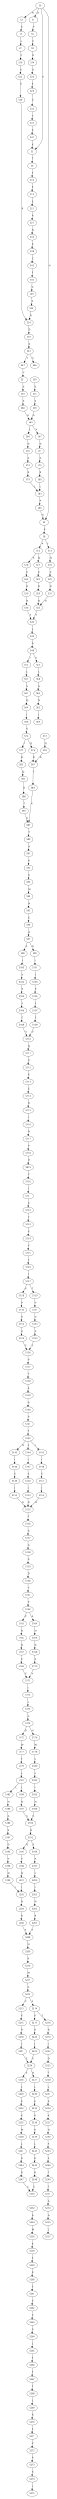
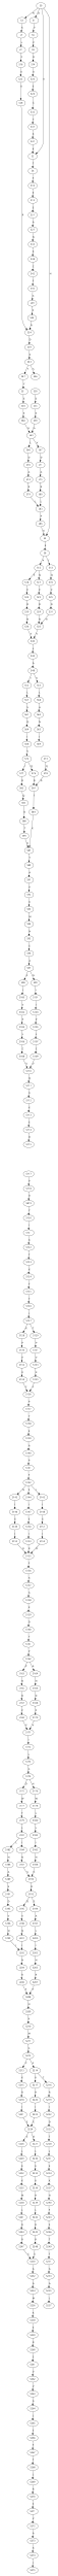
  strict digraph {
    fontname=Ubuntu
    node [fontname=Ubuntu]
    edge [fontname=Ubuntu]
    S0
    S1
    S2
    S3
    S4
    S5
    S6
    S7
    S8
    S9
    S10
    S11
    S12
    S13
    S14
    S15
    S16
    S17
    S18
    S19
    S20
    S21
    S22
    S23
    S24
    S25
    S26
    S27
    S28
    S29
    S30
    S31
    S32
    S33
    S34
    S35
    S36
    S37
    S38
    S39
    S40
    S41
    S42
    S43
    S44
    S45
    S46
    S47
    S48
    S49
    S51
    S52
    S53
    S54
    S50
    S55
    S56
    S57
    S58
    S59
    S60
    S61
    S62
    S63
    S64
    S65
    S66
    S67
    S68
    S69
    S70
    S71
    S72
    S74
    S75
    S76
    S77
    S73
    S78
    S79
    S80
    S81
    S82
    S83
    S84
    S85
    S86
    S87
    S88
    S89
    S90
    S91
    S92
    S93
    S94
    S95
    S96
    S97
    S98
    S99
    S100
    S101
    S102
    S103
    S104
    S105
    S106
    S107
    S108
    S109
    S110
    S111
    S112
    S113
    S114
    S115
-   S116
    S117
    S118
    n120 [label=S819]
    S120
    S121
    S122
    S123
    S124
    S125
    S126
    S127
    S128
    S129
    S130
    S131
    S132
    S133
    S134
    S135
    S136
    S137
    S138
    S139
    S140
    S141
    S142
    S143
    S144
    S145
    S146
    S147
    S148
    S149
    S150
    S151
    S152
    S153
    S154
    S155
    S156
    S157
    S158
    S159
    S160
    S161
    S162
    S163
    S164
    S165
    S166
    S167
    S168
    S169
    S170
    S171
    S172
    S173
    S174
    S175
    S176
    S177
    S178
    S179
    S180
    S181
    S182
    S183
    S184
    S185
    S186
    S187
    S188
    S189
    S190
    S191
    S192
    S193
    S194
    S195
    S196
    S197
    S198
    S199
    S200
    S201
    S202
    S203
    S204
    S205
    S206
    S207
    S208
    S209
    S210
    S211
    S212
    S213
    S214
    S215
    S216
    S217
    S218
    S219
    S220
    S221
    S222
    S223
    S224
    S225
    S226
    S227
    S228
    S229
    S230
    S231
    S232
    S233
    S234
    S235
    S236
    S237
    S238
    S239
    S240
    S241
    S242
    S243
    S244
    S245
    S246
    S247
    S248
    S249
    S250
    S251
    S252
    S253
    S254
    S255
    S256
    S257
    S258
    S259
    S260
    S261
    S262
    S263
    S264
    S265
    S266
    S267
    S268
    S269
    S270
    S271
    S272
    S273
    S274
    S275
    S0 -> S1 [label=D]
    S0 -> S2 [label=K]
    S0 -> S3 [label=N]
    S0 -> S4 [label=H]
    S1 -> S5 [label=V]
    S2 -> S6 [label=T]
    S3 -> S7 [label=K]
    S4 -> S8 [label=E]
    S5 -> S9 [label=P]
    S6 -> S10 [label=F]
    S7 -> S11 [label=L]
    S8 -> S12 [label=P]
    S8 -> S13 [label=T]
    S9 -> S14 [label=R]
    S10 -> S15 [label=E]
    S11 -> S16 [label=F]
    S12 -> S17 [label=Q]
    S12 -> S18 [label=E]
    S13 -> S19 [label=Q]
    S14 -> S20 [label=K]
    S15 -> S21 [label=E]
    S16 -> S22 [label=K]
    S17 -> S23 [label=P]
    S18 -> S24 [label=P]
    S19 -> S25 [label=P]
    S20 -> S26 [label=E]
    S21 -> S27 [label=A]
    S22 -> S28 [label=K]
    S23 -> S29 [label=D]
    S24 -> S30 [label=D]
    S25 -> S31 [label=D]
    S26 -> S32 [label=G]
    S27 -> S33 [label=N]
    S28 -> S34 [label=R]
    S29 -> S35 [label=N]
    S30 -> S36 [label=N]
    S31 -> S35 [label=N]
    S32 -> S37 [label=Y]
    S33 -> S38 [label=K]
    S34 -> S39 [label=D]
    S35 -> S40 [label=V]
    S36 -> S40 [label=V]
    S37 -> S41 [label=K]
    S38 -> S42 [label=C]
    S39 -> S43 [label=K]
    S40 -> S44 [label=L]
    S41 -> S2 [label=K]
    S42 -> S45 [label=F]
    S43 -> S46 [label=S]
    S43 -> S47 [label=T]
    S44 -> S48 [label=A]
    S45 -> S49 [label=K]
    S47 -> S51 [label=Y]
    S48 -> S52 [label=I]
    S48 -> S53 [label=V]
    S49 -> S54 [label=K]
    S51 -> S56 [label=E]
    S52 -> S57 [label=L]
    S53 -> S58 [label=L]
    S54 -> S34 [label=R]
    S50 -> S55 [label=E]
    S55 -> S59 [label=E]
    S56 -> S60 [label=E]
    S57 -> S61 [label=S]
    S58 -> S62 [label=A]
    S59 -> S63 [label=A]
    S60 -> S63 [label=A]
    S61 -> S64 [label=Q]
    S62 -> S65 [label=N]
    S63 -> S66 [label=L]
    S63 -> S67 [label=V]
    S64 -> S68 [label=I]
    S65 -> S69 [label=I]
    S66 -> S70 [label=D]
    S67 -> S71 [label=D]
    S68 -> S72 [label=V]
    S70 -> S74 [label=A]
    S71 -> S75 [label=A]
    S72 -> S76 [label=Q]
    S72 -> S77 [label=I]
    S74 -> S79 [label=R]
    S75 -> S80 [label=R]
    S76 -> S81 [label=D]
    S77 -> S82 [label=D]
    S73 -> S78 [label=Q]
    S78 -> S81 [label=D]
    S79 -> S83 [label=L]
    S80 -> S83 [label=L]
    S81 -> S84 [label=T]
    S82 -> S85 [label=Q]
    S83 -> S86 [label=P]
    S84 -> S87 [label=K]
    S85 -> S88 [label=D]
    S86 -> S4 [label=H]
    S87 -> S89 [label=T]
    S88 -> S90 [label=T]
    S89 -> S91 [label=A]
    S90 -> S87 [label=K]
    S91 -> S92 [label=P]
    S92 -> S93 [label=K]
    S93 -> S94 [label=W]
    S94 -> S95 [label=N]
    S95 -> S96 [label=E]
    S96 -> S97 [label=A]
    S97 -> S98 [label=S]
    S97 -> S99 [label=N]
    S98 -> S100 [label=I]
    S99 -> S101 [label=I]
    S100 -> S102 [label=V]
    S101 -> S103 [label=I]
    S102 -> S104 [label=P]
    S103 -> S105 [label=P]
    S104 -> S106 [label=L]
    S105 -> S107 [label=L]
    S106 -> S108 [label=C]
    S107 -> S109 [label=C]
    S108 -> S110 [label=V]
    S109 -> S110 [label=V]
    S110 -> S111 [label=Q]
    S111 -> S112 [label=G]
    S112 -> S113 [label=K]
    S113 -> S114 [label=E]
    S114 -> S115 [label=D]
-   S115 -> S116 [label=I]
-   S116 -> S117 [label=N]
    S117 -> S118 [label=P]
    S118 -> n120 [label=H]
    n120 -> S120 [label=Y]
    S120 -> S121 [label=I]
    S121 -> S122 [label=K]
    S122 -> S123 [label=T]
    S123 -> S124 [label=K]
    S124 -> S125 [label=F]
    S125 -> S126 [label=T]
    S126 -> S127 [label=I]
    S127 -> S128 [label=K]
    S127 -> S129 [label=T]
    S128 -> S130 [label=P]
    S129 -> S131 [label=P]
    S130 -> S132 [label=P]
    S131 -> S133 [label=P]
    S132 -> S134 [label=K]
    S133 -> S135 [label=K]
    S134 -> S136 [label=F]
    S135 -> S136 [label=F]
    S136 -> S137 [label=P]
    S137 -> S138 [label=Y]
    S138 -> S139 [label=E]
    S139 -> S140 [label=A]
    S140 -> S141 [label=P]
    S141 -> S142 [label=F]
    S142 -> S143 [label=N]
    S142 -> S144 [label=S]
    S142 -> S145 [label=I]
    S143 -> S146 [label=I]
    S144 -> S147 [label=I]
    S145 -> S148 [label=I]
    S146 -> S149 [label=E]
    S147 -> S150 [label=E]
    S148 -> S151 [label=E]
    S149 -> S152 [label=I]
    S150 -> S153 [label=I]
    S151 -> S154 [label=I]
    S152 -> S155 [label=R]
    S153 -> S155 [label=R]
    S154 -> S155 [label=R]
    S155 -> S156 [label=F]
    S156 -> S157 [label=A]
    S157 -> S158 [label=G]
    S158 -> S159 [label=K]
    S159 -> S160 [label=D]
    S160 -> S161 [label=Y]
    S161 -> S162 [label=P]
    S162 -> S163 [label=P]
    S162 -> S164 [label=A]
    S163 -> S165 [label=N]
    S164 -> S166 [label=N]
    S165 -> S167 [label=D]
    S166 -> S168 [label=D]
    S167 -> S169 [label=P]
    S168 -> S170 [label=P]
    S169 -> S171 [label=V]
    S170 -> S171 [label=V]
    S171 -> S172 [label=I]
    S172 -> S173 [label=L]
    S173 -> S174 [label=G]
    S174 -> S175 [label=D]
    S174 -> S176 [label=H]
    S175 -> S177 [label=W]
    S176 -> S178 [label=W]
    S177 -> S179 [label=T]
    S178 -> S180 [label=L]
    S179 -> S181 [label=L]
    S180 -> S182 [label=L]
    S181 -> S183 [label=L]
    S181 -> S184 [label=I]
    S182 -> S185 [label=I]
    S183 -> S186 [label=N]
    S184 -> S187 [label=N]
    S185 -> S188 [label=N]
    S186 -> S189 [label=A]
    S187 -> S190 [label=S]
    S188 -> S190 [label=S]
    S189 -> S191 [label=E]
    S190 -> S192 [label=D]
    S191 -> S193 [label=D]
    S192 -> S194 [label=E]
    S192 -> S195 [label=D]
    S193 -> S196 [label=V]
    S194 -> S197 [label=A]
    S195 -> S198 [label=V]
    S196 -> S199 [label=Q]
    S197 -> S200 [label=L]
    S198 -> S201 [label=Q]
    S199 -> S202 [label=I]
    S200 -> S203 [label=I]
    S201 -> S202 [label=I]
    S202 -> S204 [label=N]
    S203 -> S205 [label=N]
    S204 -> S206 [label=R]
    S205 -> S207 [label=R]
    S206 -> S208 [label=F]
    S207 -> S208 [label=F]
    S208 -> S209 [label=N]
    S209 -> S210 [label=K]
    S210 -> S211 [label=M]
    S211 -> S212 [label=G]
    S212 -> S213 [label=C]
    S212 -> S214 [label=S]
    S213 -> S215 [label=K]
    S214 -> S216 [label=T]
    S214 -> S217 [label=K]
    S215 -> S218 [label=R]
    S216 -> S219 [label=R]
    S217 -> S220 [label=R]
    S218 -> S221 [label=I]
    S219 -> S222 [label=I]
    S220 -> S223 [label=I]
    S221 -> S224 [label=E]
    S222 -> S225 [label=D]
    S223 -> S224 [label=E]
    S224 -> S226 [label=E]
    S224 -> S227 [label=D]
    S225 -> S228 [label=T]
    S226 -> S229 [label=L]
    S227 -> S230 [label=L]
    S228 -> S231 [label=L]
    S229 -> S232 [label=E]
    S230 -> S233 [label=E]
    S231 -> S234 [label=E]
    S232 -> S235 [label=K]
    S233 -> S236 [label=K]
    S234 -> S237 [label=K]
    S235 -> S238 [label=M]
    S236 -> S239 [label=H]
    S237 -> S240 [label=H]
    S238 -> S241 [label=L]
    S239 -> S242 [label=L]
    S240 -> S243 [label=F]
    S241 -> S244 [label=R]
    S242 -> S245 [label=R]
    S243 -> S246 [label=S]
    S244 -> S247 [label=R]
    S245 -> S248 [label=R]
    S246 -> S249 [label=T]
    S247 -> S250 [label=S]
    S248 -> S250 [label=S]
    S249 -> S251 [label=T]
+   S250 -> S252 [label=A]
    S251 -> S253 [label=A]
    S252 -> S254 [label=A]
    S253 -> S255 [label=A]
    S254 -> S256 [label=M]
    S255 -> S257 [label=L]
    S256 -> S258 [label=K]
    S258 -> S259 [label=S]
    S259 -> S260 [label=R]
    S260 -> S261 [label=S]
    S261 -> S262 [label=V]
    S262 -> S263 [label=V]
    S263 -> S264 [label=G]
    S264 -> S265 [label=L]
    S265 -> S266 [label=S]
    S266 -> S267 [label=F]
    S267 -> S268 [label=T]
    S268 -> S269 [label=L]
    S269 -> S270 [label=R]
    S270 -> S271 [label=S]
    S271 -> S272 [label=V]
    S272 -> S273 [label=A]
    S273 -> S274 [label=A]
    S274 -> S275 [label=I]
  }
